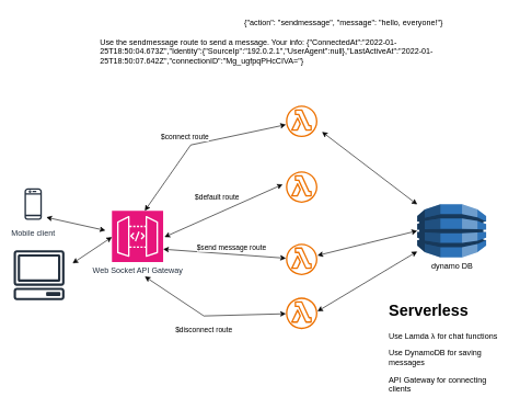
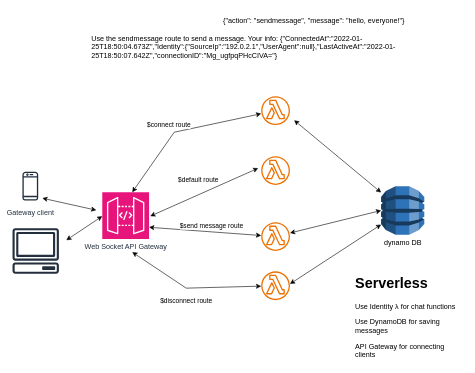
  <mxCell id="0" />
  <mxCell id="1" parent="0" />
- <mxCell id="2" value="Mobile client" style="sketch=0;outlineConnect=0;fontColor=#232F3E;gradientColor=none;strokeColor=#232F3E;fillColor=#ffffff;dashed=0;verticalLabelPosition=bottom;verticalAlign=top;align=center;html=1;fontSize=12;fontStyle=0;aspect=fixed;shape=mxgraph.aws4.resourceIcon;resIcon=mxgraph.aws4.mobile_client;" parent="1" vertex="1"><mxGeometry x="20" y="280" width="60" height="60" as="geometry" /></mxCell>
+ <mxCell id="2" value="Gateway client" style="sketch=0;outlineConnect=0;fontColor=#232F3E;gradientColor=none;strokeColor=#232F3E;fillColor=#ffffff;dashed=0;verticalLabelPosition=bottom;verticalAlign=top;align=center;html=1;fontSize=12;fontStyle=0;aspect=fixed;shape=mxgraph.aws4.resourceIcon;resIcon=mxgraph.aws4.mobile_client;" parent="1" vertex="1"><mxGeometry x="20" y="280" width="60" height="60" as="geometry" /></mxCell>
  <mxCell id="3" value="" style="sketch=0;outlineConnect=0;fontColor=#232F3E;gradientColor=none;fillColor=#232F3D;strokeColor=none;dashed=0;verticalLabelPosition=bottom;verticalAlign=top;align=center;html=1;fontSize=12;fontStyle=0;aspect=fixed;pointerEvents=1;shape=mxgraph.aws4.client;" parent="1" vertex="1"><mxGeometry x="20" y="380" width="78" height="76" as="geometry" /></mxCell>
  <mxCell id="4" value="Web Socket API Gateway" style="sketch=0;points=[[0,0,0],[0.25,0,0],[0.5,0,0],[0.75,0,0],[1,0,0],[0,1,0],[0.25,1,0],[0.5,1,0],[0.75,1,0],[1,1,0],[0,0.25,0],[0,0.5,0],[0,0.75,0],[1,0.25,0],[1,0.5,0],[1,0.75,0]];outlineConnect=0;fontColor=#232F3E;fillColor=#E7157B;strokeColor=#ffffff;dashed=0;verticalLabelPosition=bottom;verticalAlign=top;align=center;html=1;fontSize=12;fontStyle=0;aspect=fixed;shape=mxgraph.aws4.resourceIcon;resIcon=mxgraph.aws4.api_gateway;" parent="1" vertex="1"><mxGeometry x="170" y="320" width="78" height="78" as="geometry" /></mxCell>
  <mxCell id="5" value="" style="sketch=0;outlineConnect=0;fontColor=#232F3E;gradientColor=none;fillColor=#ED7100;strokeColor=none;dashed=0;verticalLabelPosition=bottom;verticalAlign=top;align=center;html=1;fontSize=12;fontStyle=0;aspect=fixed;pointerEvents=1;shape=mxgraph.aws4.lambda_function;" parent="1" vertex="1"><mxGeometry x="435" y="160" width="48" height="48" as="geometry" /></mxCell>
  <mxCell id="6" value="" style="sketch=0;outlineConnect=0;fontColor=#232F3E;gradientColor=none;fillColor=#ED7100;strokeColor=none;dashed=0;verticalLabelPosition=bottom;verticalAlign=top;align=center;html=1;fontSize=12;fontStyle=0;aspect=fixed;pointerEvents=1;shape=mxgraph.aws4.lambda_function;" parent="1" vertex="1"><mxGeometry x="435" y="260" width="48" height="48" as="geometry" /></mxCell>
  <mxCell id="7" value="" style="sketch=0;outlineConnect=0;fontColor=#232F3E;gradientColor=none;fillColor=#ED7100;strokeColor=none;dashed=0;verticalLabelPosition=bottom;verticalAlign=top;align=center;html=1;fontSize=12;fontStyle=0;aspect=fixed;pointerEvents=1;shape=mxgraph.aws4.lambda_function;" parent="1" vertex="1"><mxGeometry x="435" y="370" width="48" height="48" as="geometry" /></mxCell>
  <mxCell id="8" value="" style="sketch=0;outlineConnect=0;fontColor=#232F3E;gradientColor=none;fillColor=#ED7100;strokeColor=none;dashed=0;verticalLabelPosition=bottom;verticalAlign=top;align=center;html=1;fontSize=12;fontStyle=0;aspect=fixed;pointerEvents=1;shape=mxgraph.aws4.lambda_function;" parent="1" vertex="1"><mxGeometry x="435" y="452" width="48" height="48" as="geometry" /></mxCell>
- <mxCell id="9" value="dynamo DB" style="outlineConnect=0;dashed=0;verticalLabelPosition=bottom;verticalAlign=top;align=center;html=1;shape=mxgraph.aws3.dynamo_db;fillColor=#2E73B8;gradientColor=none;" parent="1" vertex="1"><mxGeometry x="635" y="310" width="105" height="81" as="geometry" /></mxCell>
+ <mxCell id="9" value="dynamo DB" style="outlineConnect=0;dashed=0;verticalLabelPosition=bottom;verticalAlign=top;align=center;html=1;shape=mxgraph.aws3.dynamo_db;fillColor=#2E73B8;gradientColor=none;" parent="1" vertex="1"><mxGeometry x="635" y="310" width="72" height="81" as="geometry" /></mxCell>
  <mxCell id="10" value="" style="endArrow=classic;startArrow=classic;html=1;rounded=0;" parent="1" target="5" edge="1"><mxGeometry width="50" height="50" relative="1" as="geometry"><mxPoint x="220" y="320" as="sourcePoint" /><mxPoint x="270" y="270" as="targetPoint" /><Array as="points"><mxPoint x="290" y="220" /></Array></mxGeometry></mxCell>
  <mxCell id="11" value="$connect route" style="edgeLabel;html=1;align=center;verticalAlign=middle;resizable=0;points=[];" parent="10" vertex="1" connectable="0"><mxGeometry x="0.166" relative="1" as="geometry"><mxPoint x="-45" y="-5" as="offset" /></mxGeometry></mxCell>
  <mxCell id="12" value="" style="endArrow=classic;startArrow=classic;html=1;rounded=0;" parent="1" edge="1"><mxGeometry width="50" height="50" relative="1" as="geometry"><mxPoint x="250" y="360" as="sourcePoint" /><mxPoint x="430" y="280" as="targetPoint" /></mxGeometry></mxCell>
  <mxCell id="13" value="$default route" style="edgeLabel;html=1;align=center;verticalAlign=middle;resizable=0;points=[];" parent="12" vertex="1" connectable="0"><mxGeometry x="-0.261" y="2" relative="1" as="geometry"><mxPoint x="14" y="-29" as="offset" /></mxGeometry></mxCell>
  <mxCell id="14" value="" style="endArrow=classic;startArrow=classic;html=1;rounded=0;exitX=1;exitY=0.75;exitDx=0;exitDy=0;exitPerimeter=0;" parent="1" source="4" target="7" edge="1"><mxGeometry width="50" height="50" relative="1" as="geometry"><mxPoint x="260" y="370" as="sourcePoint" /><mxPoint x="440" y="290" as="targetPoint" /></mxGeometry></mxCell>
  <mxCell id="15" value="$send message route" style="edgeLabel;html=1;align=center;verticalAlign=middle;resizable=0;points=[];" parent="14" vertex="1" connectable="0"><mxGeometry x="-0.261" y="2" relative="1" as="geometry"><mxPoint x="35" y="-6" as="offset" /></mxGeometry></mxCell>
  <mxCell id="16" value="" style="endArrow=classic;startArrow=classic;html=1;rounded=0;" parent="1" target="8" edge="1"><mxGeometry width="50" height="50" relative="1" as="geometry"><mxPoint x="220" y="420" as="sourcePoint" /><mxPoint x="445" y="402" as="targetPoint" /><Array as="points"><mxPoint x="310" y="480" /></Array></mxGeometry></mxCell>
  <mxCell id="17" value="$disconnect route" style="edgeLabel;html=1;align=center;verticalAlign=middle;resizable=0;points=[];" parent="16" vertex="1" connectable="0"><mxGeometry x="-0.261" y="2" relative="1" as="geometry"><mxPoint x="17" y="34" as="offset" /></mxGeometry></mxCell>
  <mxCell id="18" value="" style="endArrow=classic;startArrow=classic;html=1;rounded=0;" parent="1" edge="1"><mxGeometry width="50" height="50" relative="1" as="geometry"><mxPoint x="70" y="330" as="sourcePoint" /><mxPoint x="160" y="350" as="targetPoint" /></mxGeometry></mxCell>
  <mxCell id="19" value="" style="endArrow=classic;startArrow=classic;html=1;rounded=0;" parent="1" edge="1"><mxGeometry width="50" height="50" relative="1" as="geometry"><mxPoint x="110" y="400" as="sourcePoint" /><mxPoint x="170" y="360" as="targetPoint" /></mxGeometry></mxCell>
  <mxCell id="20" value="" style="endArrow=classic;startArrow=classic;html=1;rounded=0;" parent="1" target="9" edge="1"><mxGeometry width="50" height="50" relative="1" as="geometry"><mxPoint x="490" y="200" as="sourcePoint" /><mxPoint x="530" y="140" as="targetPoint" /></mxGeometry></mxCell>
  <mxCell id="21" value="" style="endArrow=classic;startArrow=classic;html=1;rounded=0;entryX=0;entryY=0.5;entryDx=0;entryDy=0;entryPerimeter=0;" parent="1" source="7" target="9" edge="1"><mxGeometry width="50" height="50" relative="1" as="geometry"><mxPoint x="500" y="210" as="sourcePoint" /><mxPoint x="645" y="331" as="targetPoint" /></mxGeometry></mxCell>
  <mxCell id="22" value="" style="endArrow=classic;startArrow=classic;html=1;rounded=0;" parent="1" target="9" edge="1"><mxGeometry width="50" height="50" relative="1" as="geometry"><mxPoint x="483" y="473" as="sourcePoint" /><mxPoint x="645" y="418" as="targetPoint" /></mxGeometry></mxCell>
  <mxCell id="23" value="{&quot;action&quot;: &quot;sendmessage&quot;, &quot;message&quot;: &quot;hello, everyone!&quot;}" style="text;whiteSpace=wrap;" parent="1" vertex="1"><mxGeometry x="370" y="20" width="340" height="40" as="geometry" /></mxCell>
  <mxCell id="24" value="Use the sendmessage route to send a message. Your info: {&quot;ConnectedAt&quot;:&quot;2022-01-25T18:50:04.673Z&quot;,&quot;Identity&quot;:{&quot;SourceIp&quot;:&quot;192.0.2.1&quot;,&quot;UserAgent&quot;:null},&quot;LastActiveAt&quot;:&quot;2022-01-25T18:50:07.642Z&quot;,&quot;connectionID&quot;:&quot;Mg_ugfpqPHcCIVA=&quot;}" style="text;whiteSpace=wrap;" parent="1" vertex="1"><mxGeometry x="150" y="50" width="560" height="70" as="geometry" /></mxCell>
- <mxCell id="25" value="&lt;h1 style=&quot;margin-top: 0px;&quot;&gt;Serverless&lt;/h1&gt;&lt;p&gt;Use Lamda λ for chat functions&lt;/p&gt;&lt;p&gt;Use DynamoDB for saving messages&lt;/p&gt;&lt;p&gt;API Gateway for connecting clients&lt;/p&gt;" style="text;html=1;whiteSpace=wrap;overflow=hidden;rounded=0;" vertex="1" parent="1"><mxGeometry x="590" y="452" width="180" height="148" as="geometry" /></mxCell>
+ <mxCell id="25" value="&lt;h1 style=&quot;margin-top: 0px;&quot;&gt;Serverless&lt;/h1&gt;&lt;p&gt;Use Identity λ for chat functions&lt;/p&gt;&lt;p&gt;Use DynamoDB for saving messages&lt;/p&gt;&lt;p&gt;API Gateway for connecting clients&lt;/p&gt;" style="text;html=1;whiteSpace=wrap;overflow=hidden;rounded=0;" vertex="1" parent="1"><mxGeometry x="590" y="452" width="180" height="148" as="geometry" /></mxCell>
